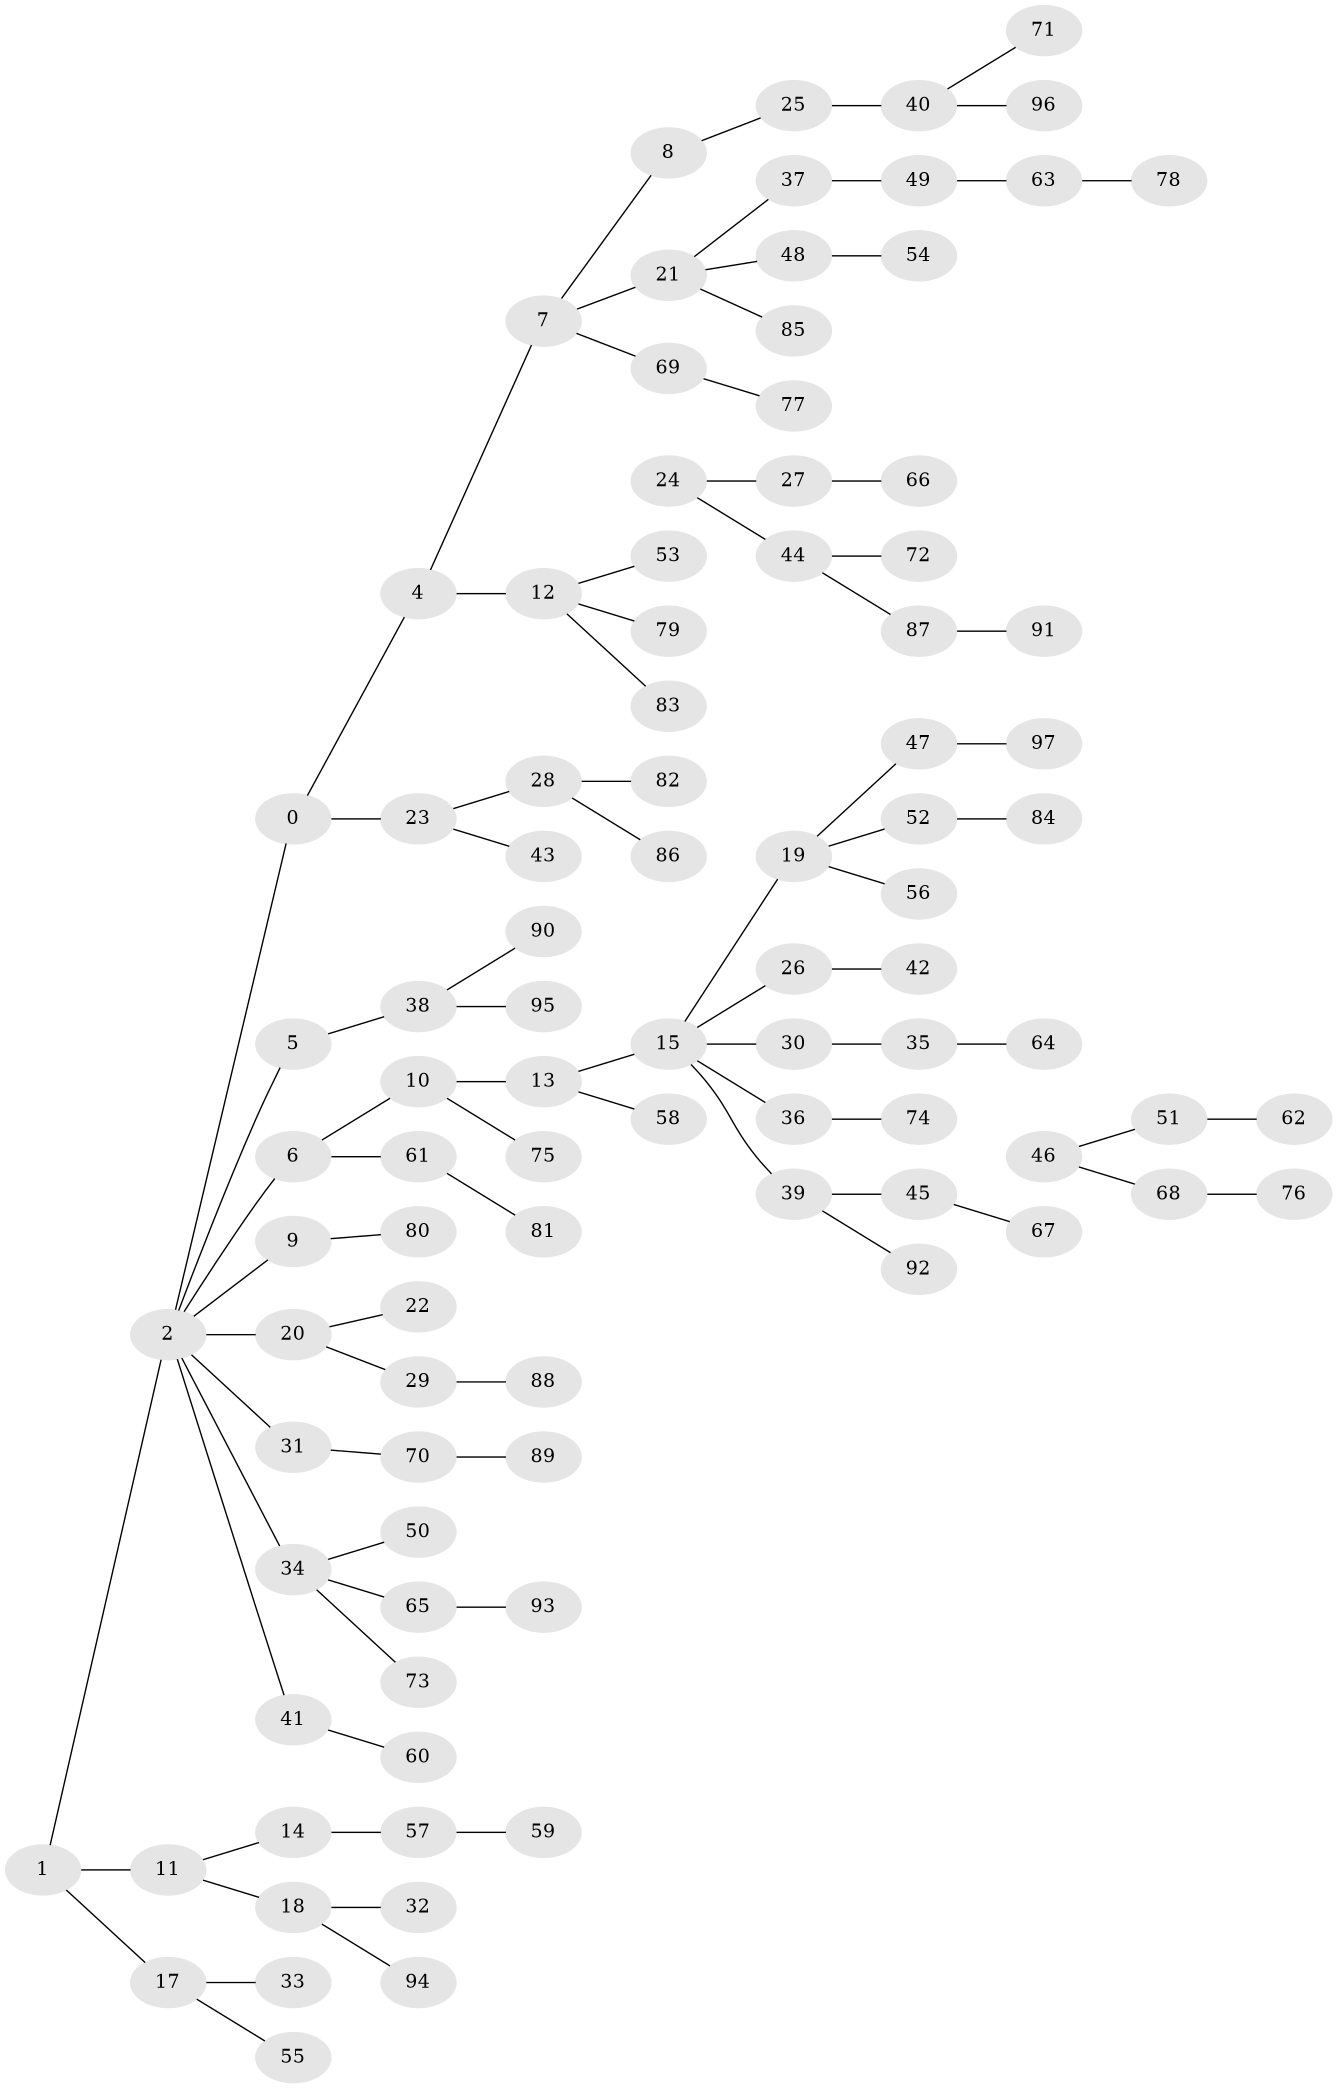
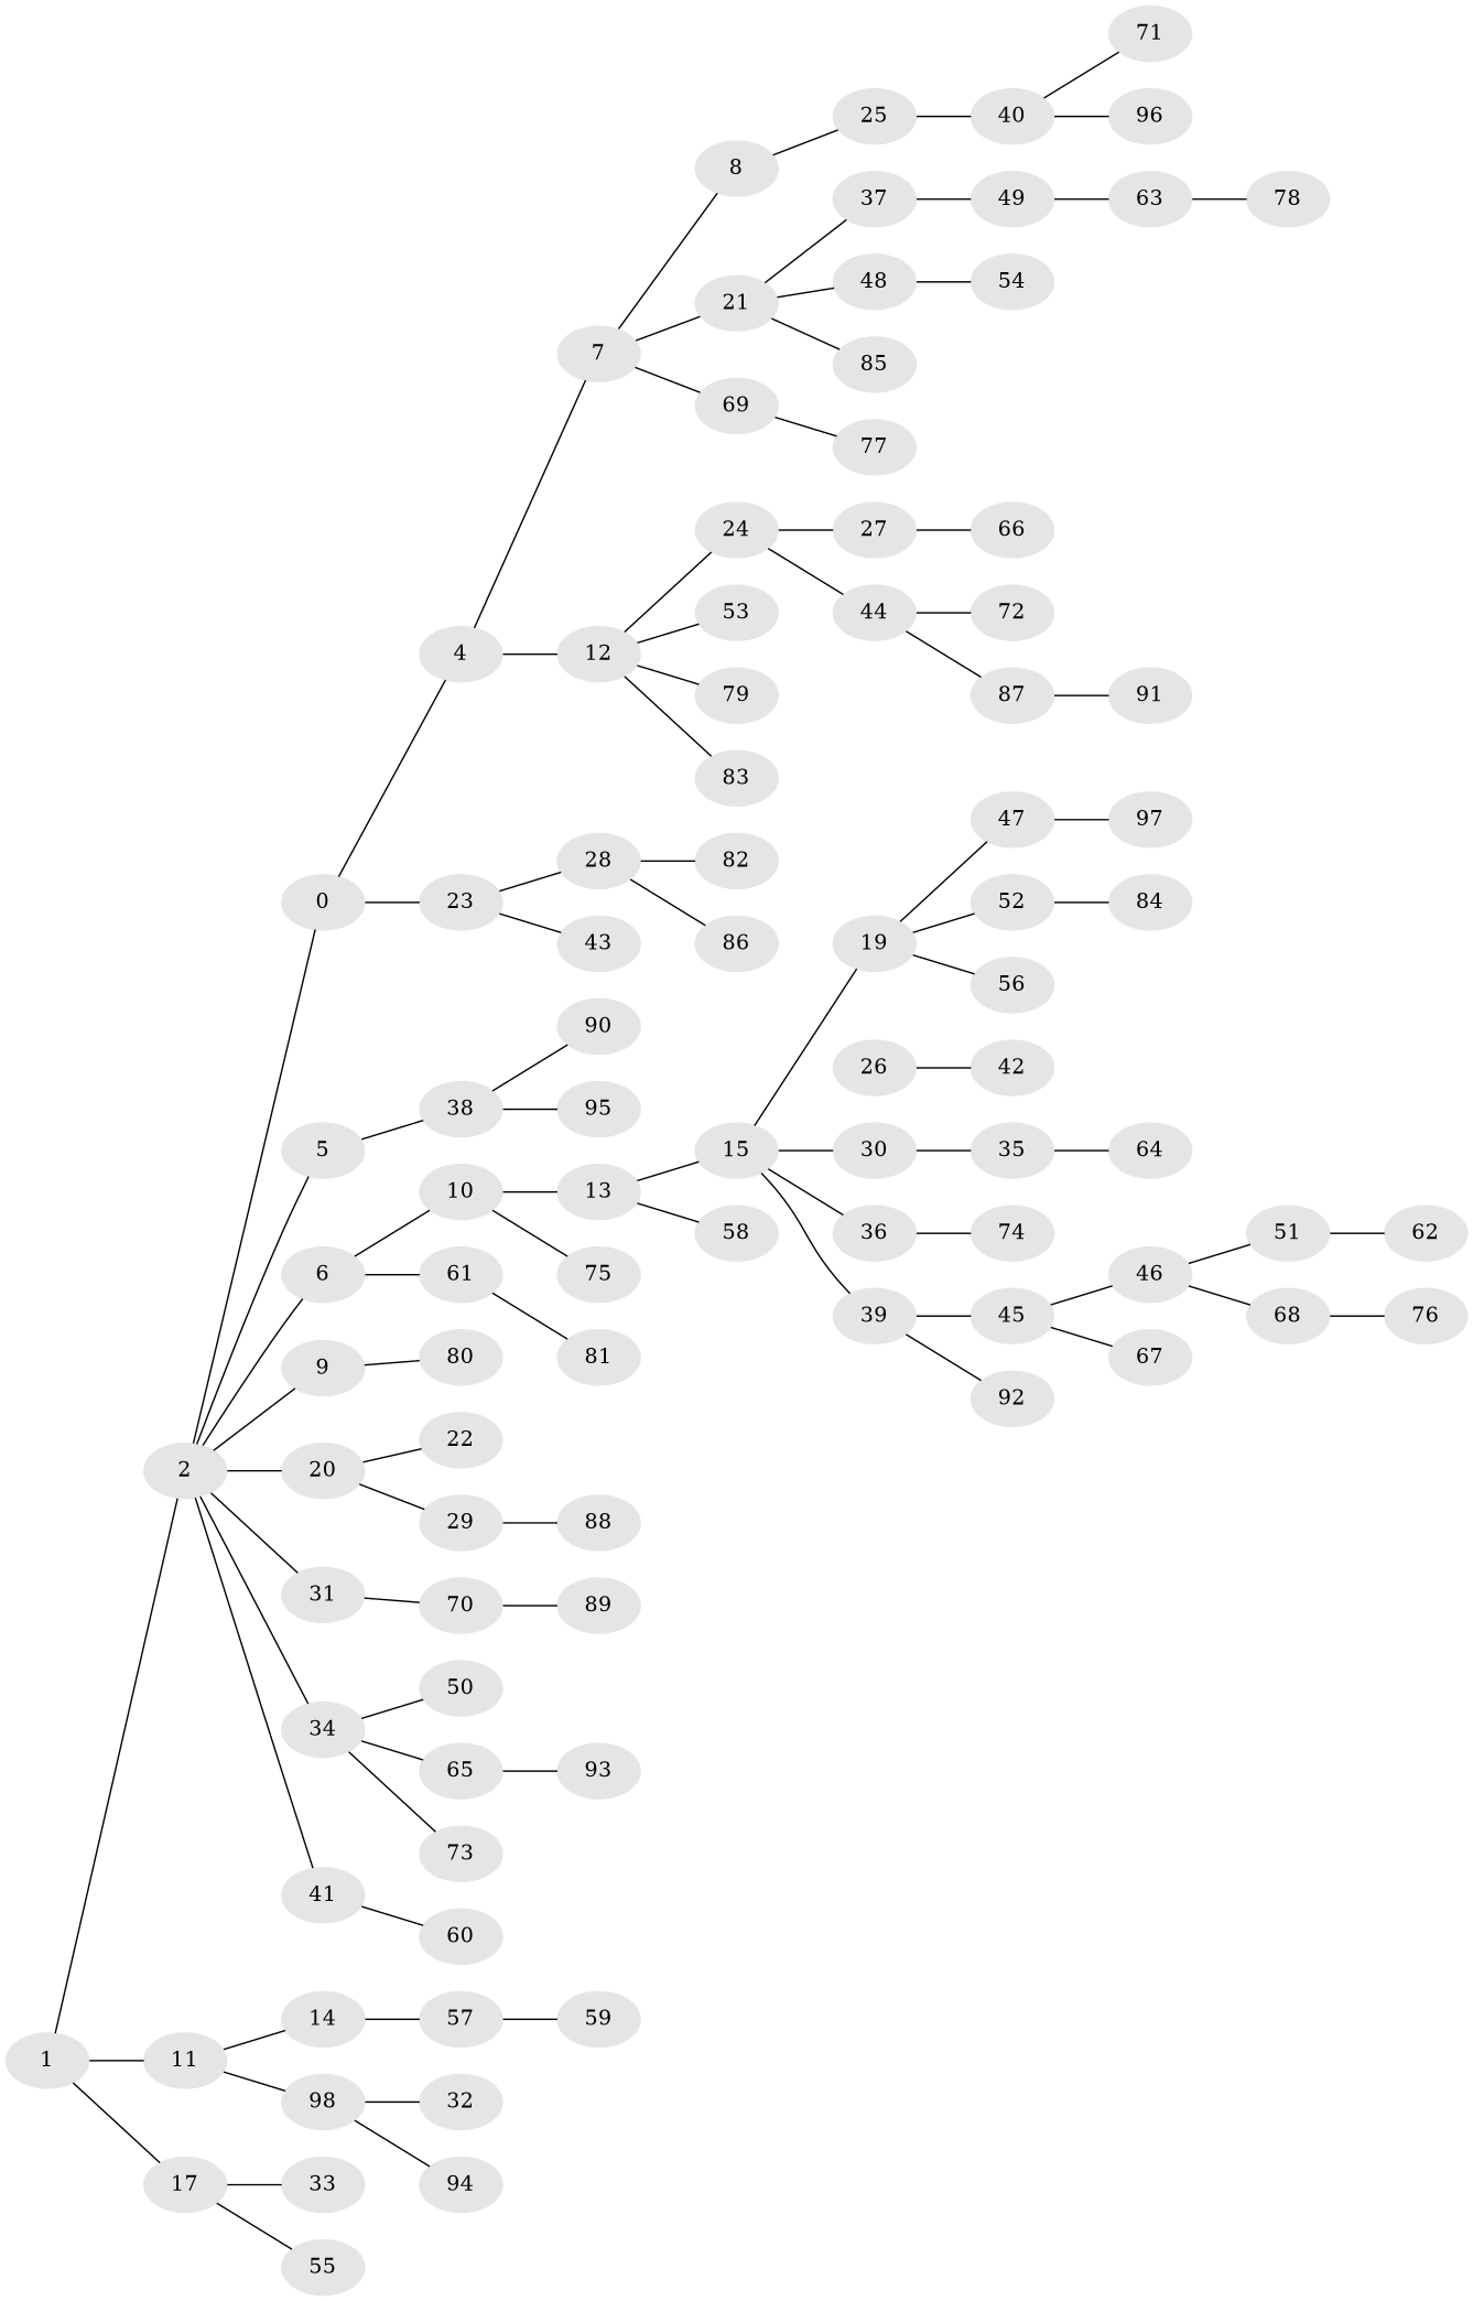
  graph {
    rankdir=LR
    node [color=gray90 style=filled]
    1
    2
    11
    17
    n5 [label=0]
    5
    6
    9
    20
    31
    34
    41
    14
-   18
+   18 [label=98]
    33
    55
    4
    23
    38
    10
    61
    80
    22
    29
    70
    50
    65
    73
    60
    7
    12
    28
    43
    8
    21
    69
    24
    53
    79
    83
    90
    95
    13
    75
    81
    25
    37
    48
    85
    77
    40
    15
    58
    57
    32
    94
    27
    44
    19
    26
    30
    36
    39
    59
    47
    52
    56
    42
    35
    74
    45
    92
    97
    84
    88
    49
    54
    82
    86
    66
    72
    87
    71
    96
    64
    89
    93
    63
    46
    67
    91
    51
    68
    62
    76
    78
    1 -- 2
    1 -- 11
    1 -- 17
    2 -- n5
    2 -- 5
    2 -- 6
    2 -- 9
    2 -- 20
    2 -- 31
    2 -- 34
    2 -- 41
    11 -- 14
    11 -- 18
    17 -- 33
    17 -- 55
    n5 -- 4
    n5 -- 23
    5 -- 38
    6 -- 10
    6 -- 61
    9 -- 80
    20 -- 22
    20 -- 29
    31 -- 70
    34 -- 50
    34 -- 65
    34 -- 73
    41 -- 60
    14 -- 57
    18 -- 32
    18 -- 94
    4 -- 7
    4 -- 12
    23 -- 28
    23 -- 43
    38 -- 90
    38 -- 95
    10 -- 13
    10 -- 75
    61 -- 81
    29 -- 88
    70 -- 89
    65 -- 93
    7 -- 8
    7 -- 21
    7 -- 69
+   12 -- 24
    12 -- 53
    12 -- 79
    12 -- 83
    28 -- 82
    28 -- 86
    8 -- 25
    21 -- 37
    21 -- 48
    21 -- 85
    69 -- 77
    24 -- 27
    24 -- 44
    13 -- 15
    13 -- 58
    25 -- 40
    37 -- 49
    48 -- 54
    40 -- 71
    40 -- 96
    15 -- 19
-   15 -- 26
    15 -- 30
    15 -- 36
    15 -- 39
    57 -- 59
    27 -- 66
    44 -- 72
    44 -- 87
    19 -- 47
    19 -- 52
    19 -- 56
    26 -- 42
    30 -- 35
    36 -- 74
    39 -- 45
    39 -- 92
    47 -- 97
    52 -- 84
    35 -- 64
+   45 -- 46
    45 -- 67
    49 -- 63
    87 -- 91
    63 -- 78
    46 -- 51
    46 -- 68
    51 -- 62
    68 -- 76
  }
